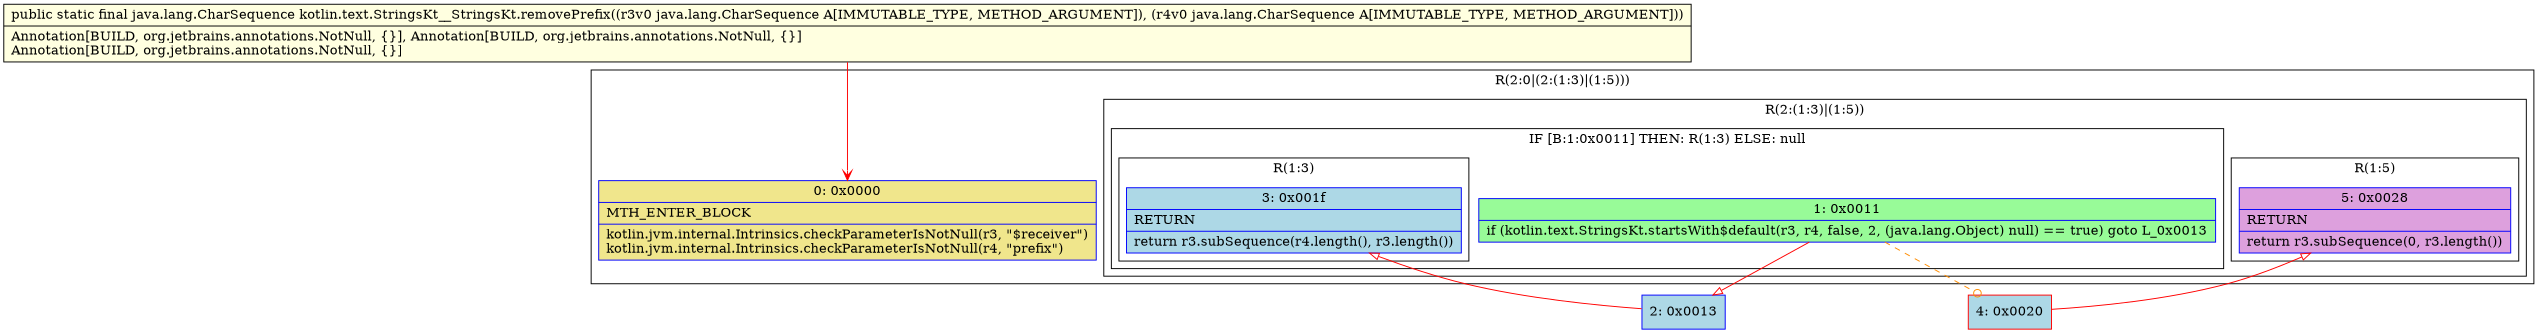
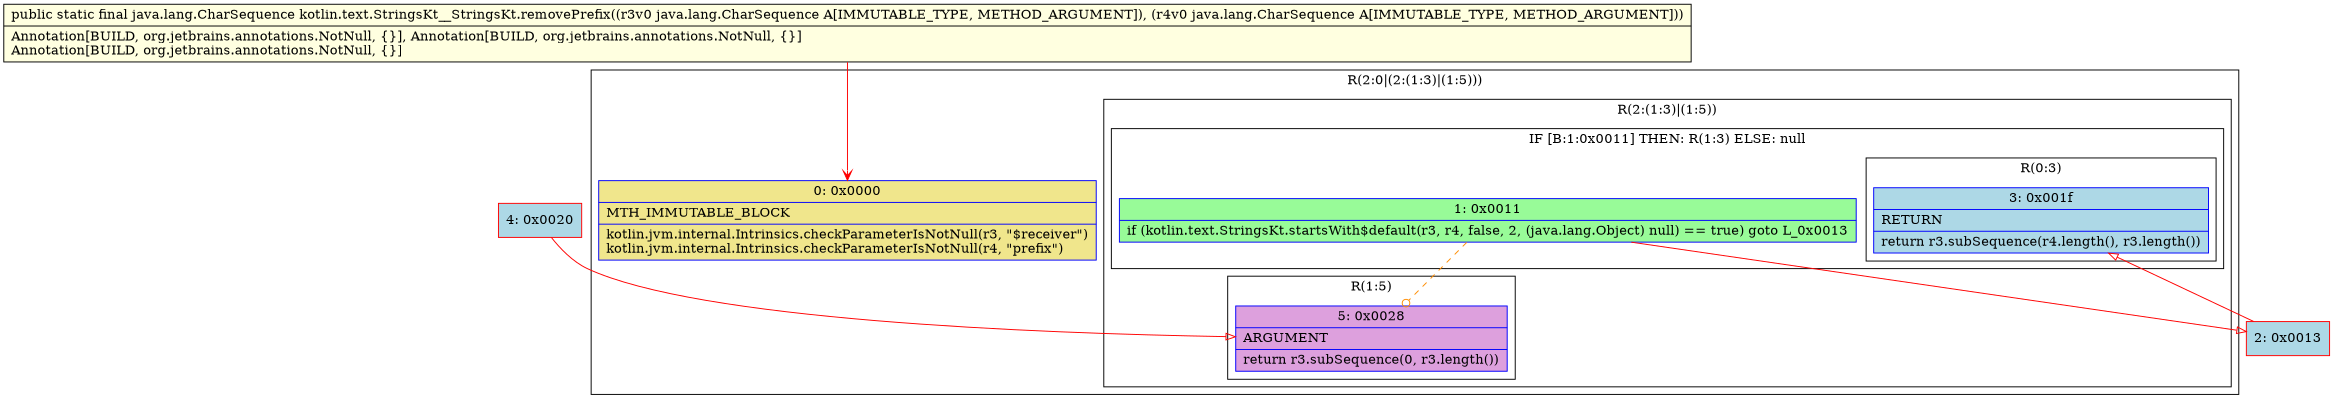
  digraph {
    node [color=blue fillcolor=lightblue shape=record style=filled]
    edge [arrowhead=onormal color=red]
    n1 [label="{3\:\ 0x001f|RETURN\l|return r3.subSequence(r4.length(), r3.length())\l}"]
    n2 [fillcolor=palegreen label="{1\:\ 0x0011|if (kotlin.text.StringsKt.startsWith$default(r3, r4, false, 2, (java.lang.Object) null) == true) goto L_0x0013\l}"]
-   n3 [fillcolor=plum label="{5\:\ 0x0028|RETURN\l|return r3.subSequence(0, r3.length())\l}"]
-   n4 [fillcolor=khaki label="{0\:\ 0x0000|MTH_ENTER_BLOCK\l|kotlin.jvm.internal.Intrinsics.checkParameterIsNotNull(r3, \"$receiver\")\lkotlin.jvm.internal.Intrinsics.checkParameterIsNotNull(r4, \"prefix\")\l}"]
-   n5 [label="{2\:\ 0x0013}"]
+   n3 [fillcolor=plum label="{5\:\ 0x0028|ARGUMENT\l|return r3.subSequence(0, r3.length())\l}"]
+   n4 [fillcolor=khaki label="{0\:\ 0x0000|MTH_IMMUTABLE_BLOCK\l|kotlin.jvm.internal.Intrinsics.checkParameterIsNotNull(r3, \"$receiver\")\lkotlin.jvm.internal.Intrinsics.checkParameterIsNotNull(r4, \"prefix\")\l}"]
+   n5 [color=red label="{2\:\ 0x0013}"]
    n6 [color=red label="{4\:\ 0x0020}"]
    n7 [fillcolor=lightyellow label="{public static final java.lang.CharSequence kotlin.text.StringsKt__StringsKt.removePrefix((r3v0 java.lang.CharSequence A[IMMUTABLE_TYPE, METHOD_ARGUMENT]), (r4v0 java.lang.CharSequence A[IMMUTABLE_TYPE, METHOD_ARGUMENT]))  | Annotation[BUILD, org.jetbrains.annotations.NotNull, \{\}], Annotation[BUILD, org.jetbrains.annotations.NotNull, \{\}]\lAnnotation[BUILD, org.jetbrains.annotations.NotNull, \{\}]\l}" color=""]
    subgraph cluster_1 {
      label="R(2:0|(2:(1:3)|(1:5)))"
      n4
      subgraph cluster_2 {
        label="R(2:(1:3)|(1:5))"
        subgraph cluster_3 {
          label="IF [B:1:0x0011] THEN: R(1:3) ELSE: null"
          n2
          subgraph cluster_4 {
-           label="R(1:3)"
+           label="R(0:3)"
            n1
          }
        }
        subgraph cluster_5 {
          label="R(1:5)"
          n3
        }
      }
    }
    n2 -> n5
-   n2 -> n6 [arrowhead=odot color=darkorange style=dashed]
+   n2 -> n3 [arrowhead=odot color=darkorange style=dashed]
    n5 -> n1
    n6 -> n3
    n7 -> n4 [arrowhead=vee]
  }
